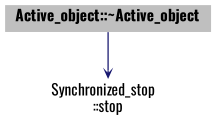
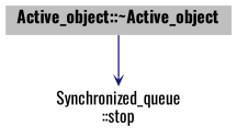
  digraph {
    rankdir=TB
    fontname=Oswald
    node [color=black fontname=Oswald fontsize=12 shape=plaintext]
    n1 [fillcolor=grey75 fontcolor=black height=0.2 label=<<b>Active_object::~Active_object</b>> style=filled width=0.4]
-   n2 [height=0.2 label="Synchronized_stop\l::stop" width=0.4]
+   n2 [height=0.2 label="Synchronized_queue\l::stop" width=0.4]
    n1 -> n2 [arrowhead=open arrowsize=0.5 arrowtail=open color=midnightblue fontname=Oswald fontsize=15 labelfontsize=15 style=solid]
  }
